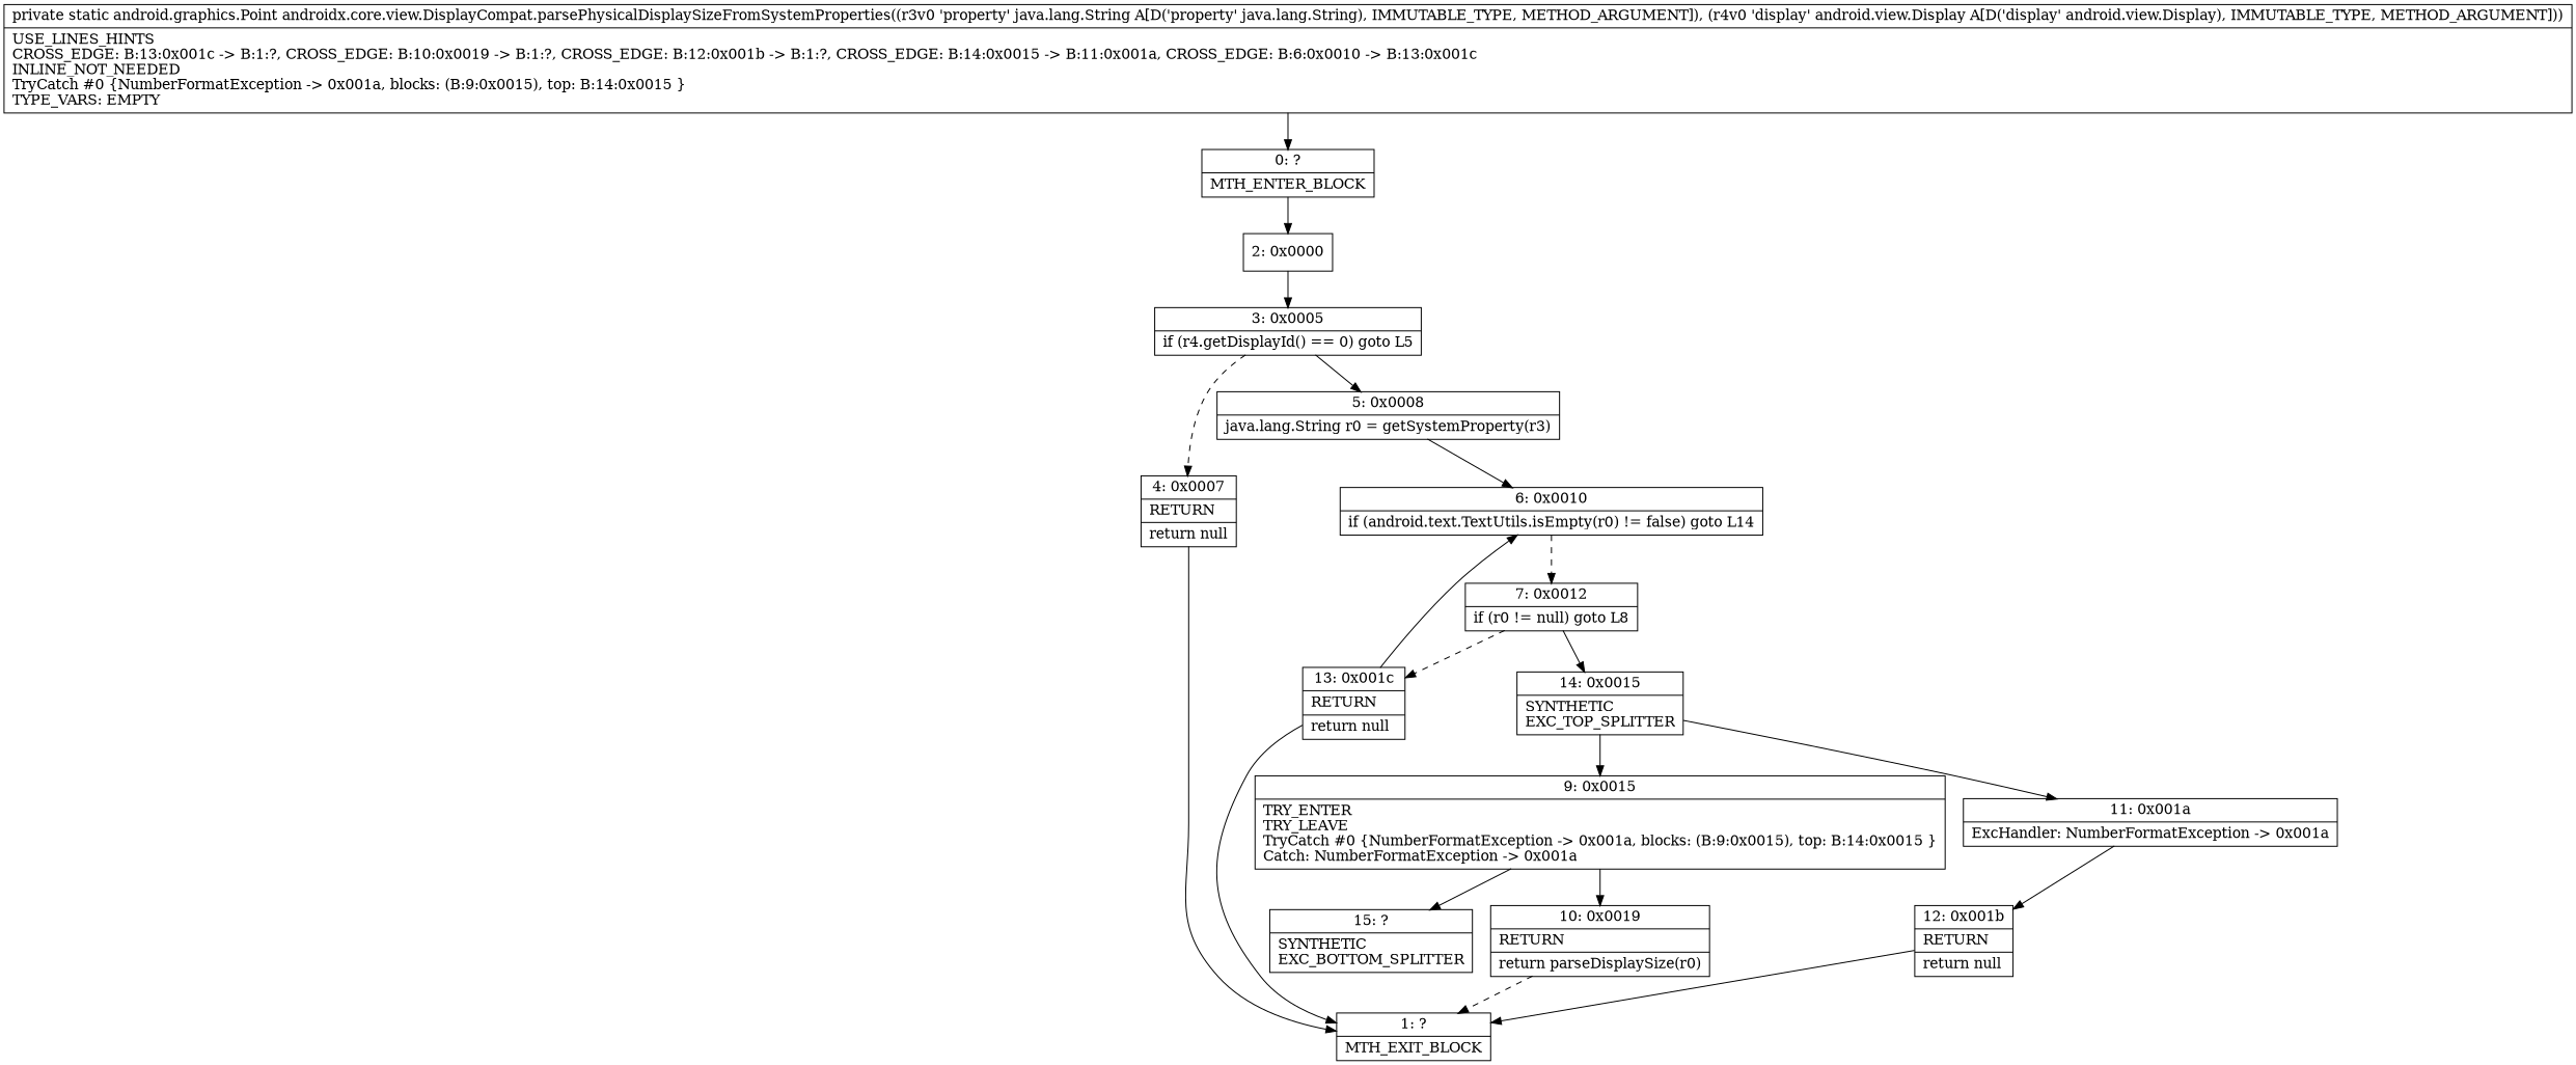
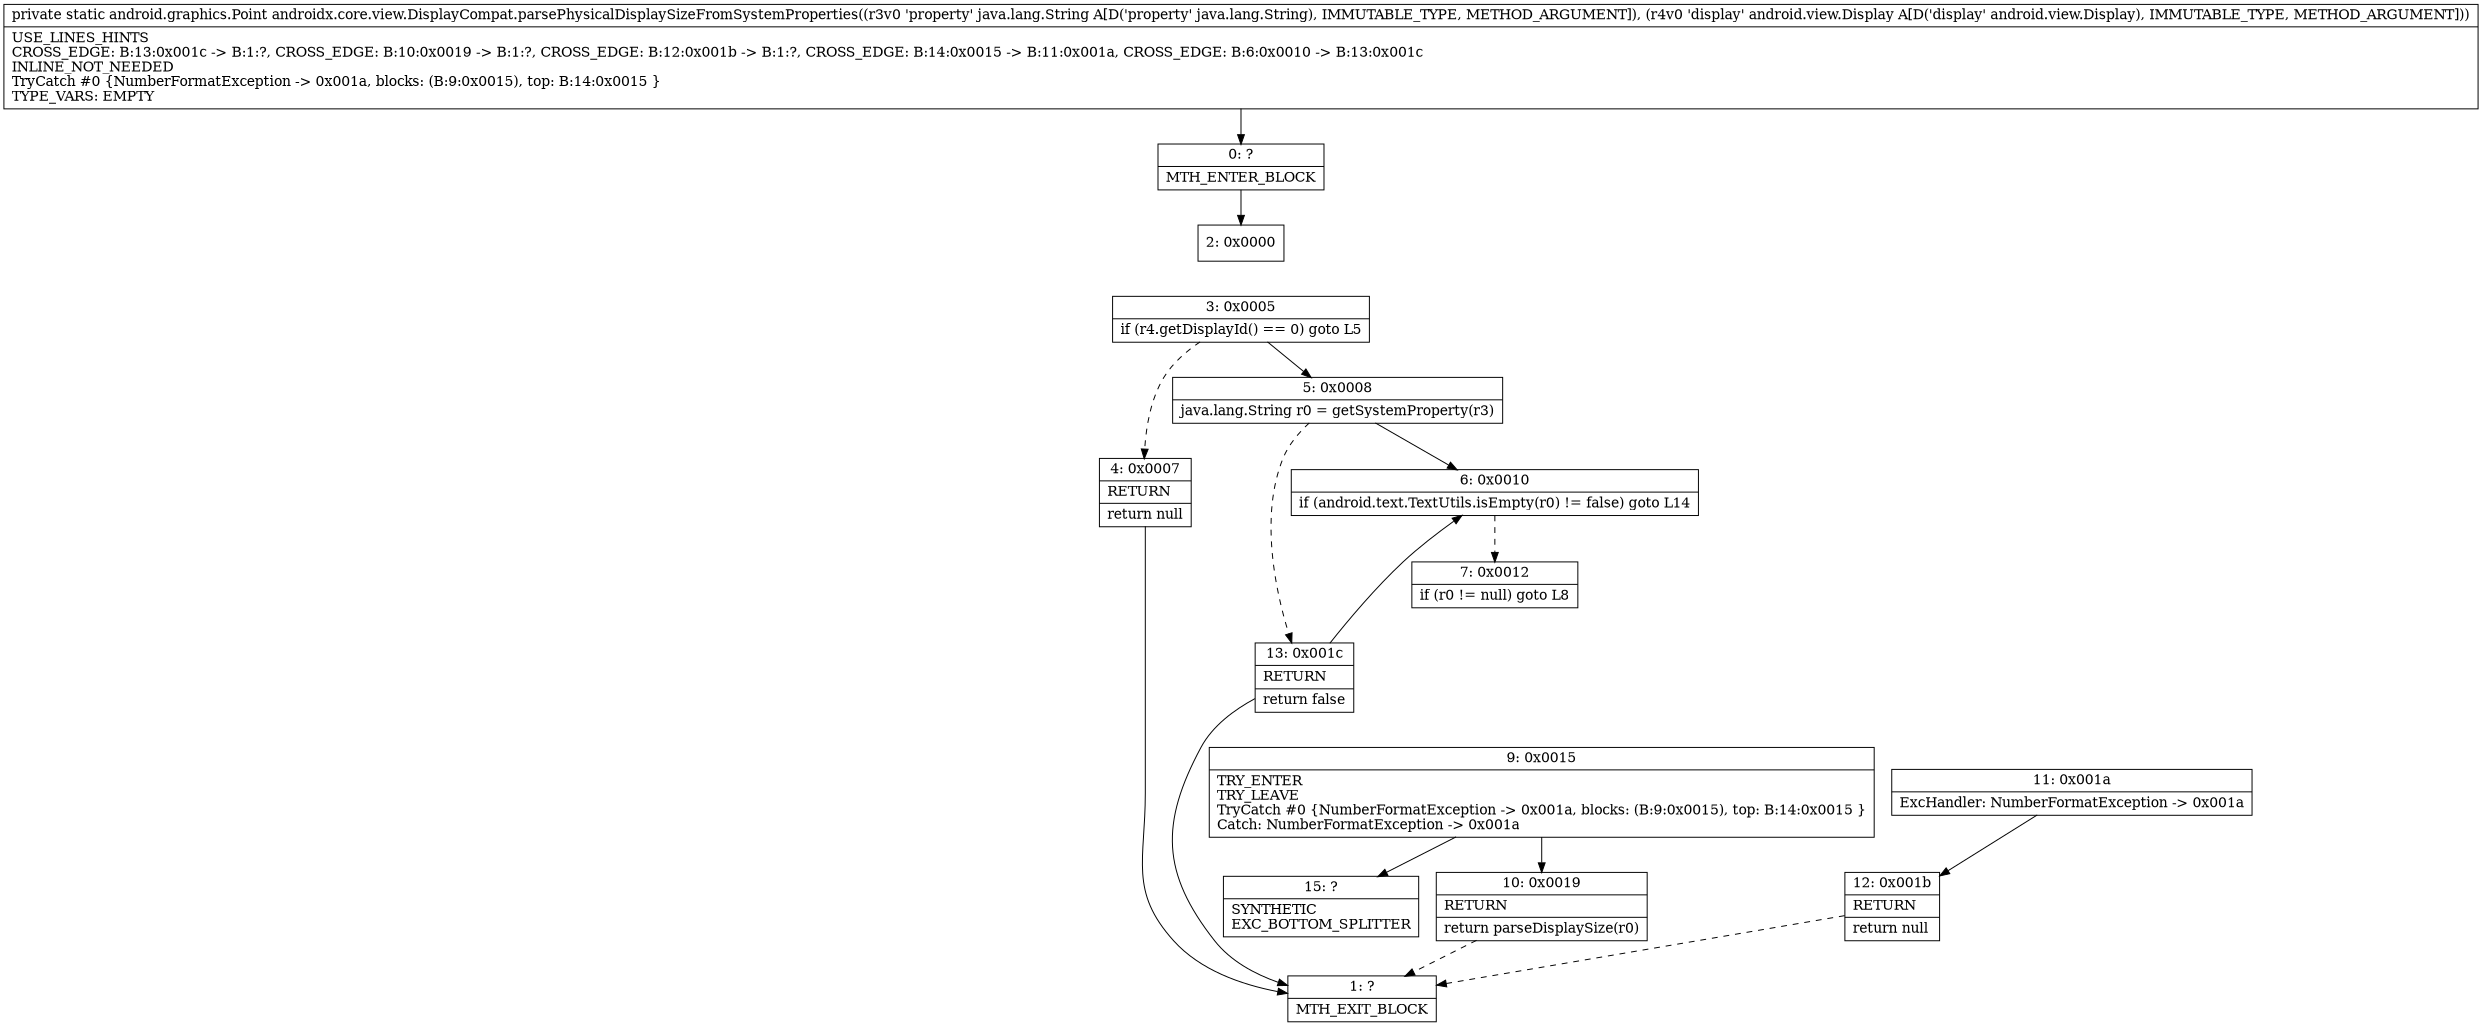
  digraph {
    node [shape=record]
    n1 [label="{0\:\ ?|MTH_ENTER_BLOCK\l}"]
    n2 [label="{2\:\ 0x0000}"]
    n3 [label="{3\:\ 0x0005|if (r4.getDisplayId() == 0) goto L5\l}"]
    n4 [label="{4\:\ 0x0007|RETURN\l|return null\l}"]
    n5 [label="{5\:\ 0x0008|java.lang.String r0 = getSystemProperty(r3)\l}"]
    n6 [label="{1\:\ ?|MTH_EXIT_BLOCK\l}"]
    n7 [label="{6\:\ 0x0010|if (android.text.TextUtils.isEmpty(r0) != false) goto L14\l}"]
    n8 [label="{7\:\ 0x0012|if (r0 != null) goto L8\l}"]
-   n9 [label="{13\:\ 0x001c|RETURN\l|return null\l}"]
-   n10 [label="{14\:\ 0x0015|SYNTHETIC\lEXC_TOP_SPLITTER\l}"]
+   n9 [label="{13\:\ 0x001c|RETURN\l|return false\l}"]
    n11 [label="{9\:\ 0x0015|TRY_ENTER\lTRY_LEAVE\lTryCatch #0 \{NumberFormatException \-\> 0x001a, blocks: (B:9:0x0015), top: B:14:0x0015 \}\lCatch: NumberFormatException \-\> 0x001a\l}"]
    n12 [label="{11\:\ 0x001a|ExcHandler: NumberFormatException \-\> 0x001a\l}"]
    n13 [label="{10\:\ 0x0019|RETURN\l|return parseDisplaySize(r0)\l}"]
    n14 [label="{15\:\ ?|SYNTHETIC\lEXC_BOTTOM_SPLITTER\l}"]
    n15 [label="{12\:\ 0x001b|RETURN\l|return null\l}"]
    n16 [label="{private static android.graphics.Point androidx.core.view.DisplayCompat.parsePhysicalDisplaySizeFromSystemProperties((r3v0 'property' java.lang.String A[D('property' java.lang.String), IMMUTABLE_TYPE, METHOD_ARGUMENT]), (r4v0 'display' android.view.Display A[D('display' android.view.Display), IMMUTABLE_TYPE, METHOD_ARGUMENT]))  | USE_LINES_HINTS\lCROSS_EDGE: B:13:0x001c \-\> B:1:?, CROSS_EDGE: B:10:0x0019 \-\> B:1:?, CROSS_EDGE: B:12:0x001b \-\> B:1:?, CROSS_EDGE: B:14:0x0015 \-\> B:11:0x001a, CROSS_EDGE: B:6:0x0010 \-\> B:13:0x001c\lINLINE_NOT_NEEDED\lTryCatch #0 \{NumberFormatException \-\> 0x001a, blocks: (B:9:0x0015), top: B:14:0x0015 \}\lTYPE_VARS: EMPTY\l}"]
    n1 -> n2
-   n2 -> n3
    n3 -> n4 [style=dashed]
    n3 -> n5
    n4 -> n6
    n5 -> n7
    n7 -> n8 [style=dashed]
-   n8 -> n9 [style=dashed]
-   n8 -> n10
+   n5 -> n9 [style=dashed]
    n9 -> n6
    n9 -> n7
-   n10 -> n11
-   n10 -> n12
    n11 -> n13
    n11 -> n14
    n12 -> n15
    n13 -> n6 [style=dashed]
-   n15 -> n6
+   n15 -> n6 [style=dashed]
    n16 -> n1
  }
